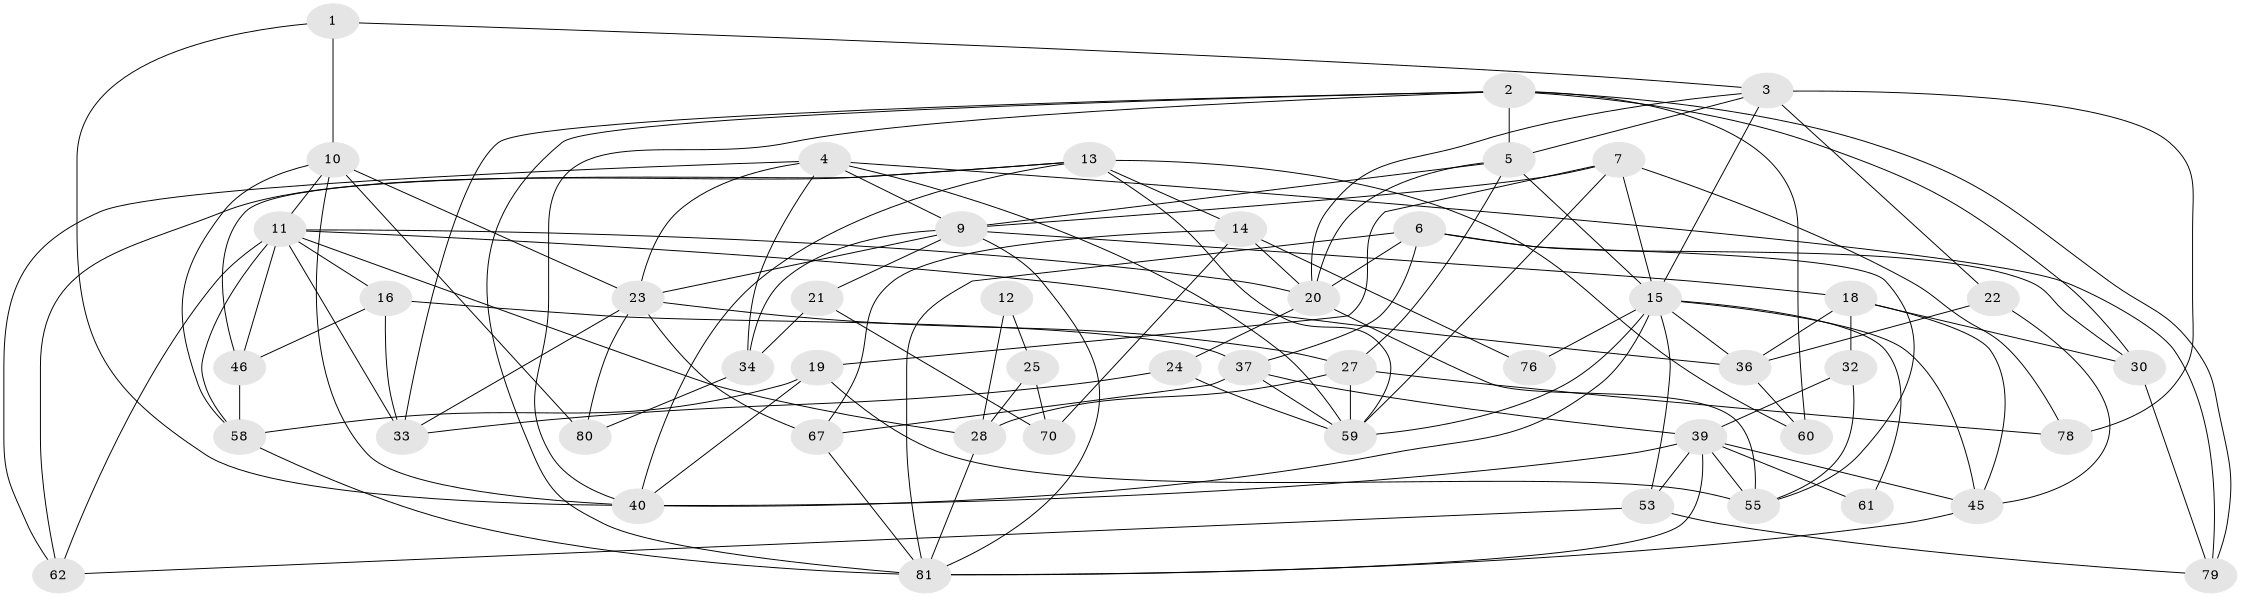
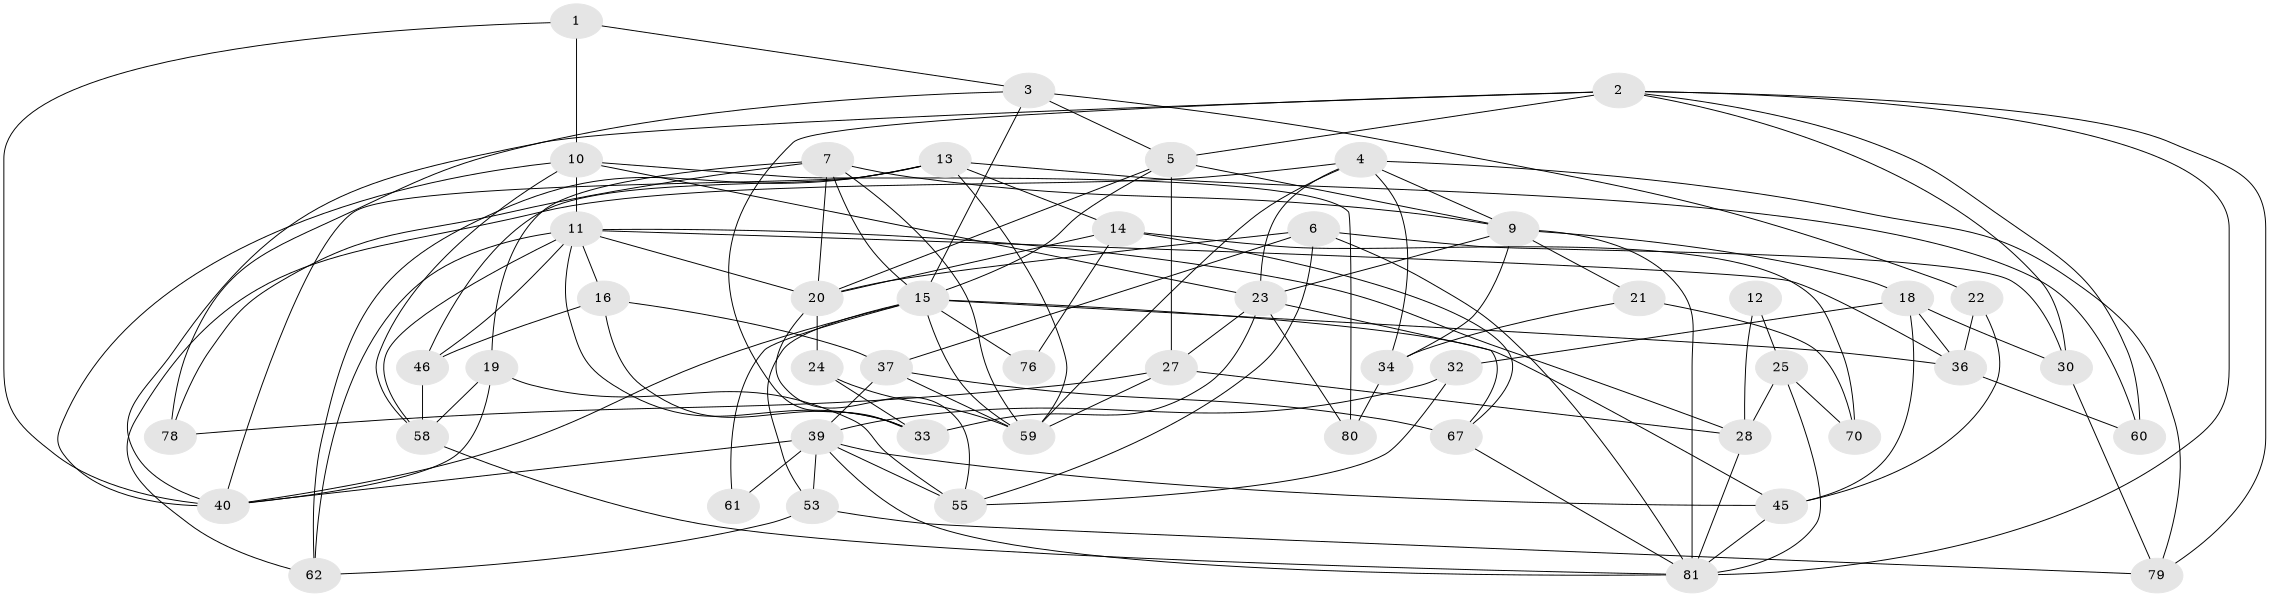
  graph {
    node [color=gray90 style=filled]
    1 [super="+35"]
    3 [super="+52"]
    10 [super="+17"]
    40
    5 [super="+26"]
    15 [super="+47"]
    22
    78
    23 [super="+41"]
    11 [super="+48"]
    58 [super="+66"]
    80
    2 [super="+8"]
    30 [super="+43"]
    33 [super="+38"]
    60
    79
    81 [super="+82"]
    9 [super="+57"]
    20 [super="+51"]
    27 [super="+63"]
    45 [super="+68"]
    59 [super="+72"]
    36 [super="+50"]
    76
    53 [super="+65"]
    61
    4 [super="+44"]
    34 [super="+64"]
    62
    18 [super="+31"]
    21
    67 [super="+74"]
    55 [super="+73"]
    24 [super="+56"]
    28 [super="+69"]
    6 [super="+42"]
    37 [super="+83"]
    39 [super="+54"]
    7 [super="+29"]
    19
    32 [super="+71"]
    70
    16 [super="+77"]
    46
    12
    25
    13 [super="+49"]
    14 [super="+75"]
    1 -- 3
    1 -- 10
    1 -- 40
    3 -- 5
    3 -- 15
    3 -- 22
    3 -- 78
    10 -- 40
    10 -- 23
    10 -- 11
    10 -- 58
    10 -- 80
    5 -- 15
    5 -- 9
    5 -- 20
    5 -- 27 [weight=2]
    15 -- 40
    15 -- 45
    15 -- 59
    15 -- 36
    15 -- 76 [weight=2]
    15 -- 53
    15 -- 61
    22 -- 45
    22 -- 36
    23 -- 80 [weight=2]
    23 -- 33
    23 -- 27
    23 -- 67
    11 -- 58
    11 -- 33
    11 -- 20
    11 -- 36
    11 -- 62
    11 -- 28
    11 -- 16
    11 -- 46
    58 -- 81
    2 -- 40
    2 -- 5 [weight=2]
    2 -- 30
    2 -- 33
    2 -- 60
    2 -- 79
    2 -- 81
    30 -- 79
    9 -- 23 [weight=2]
    9 -- 81
    9 -- 34
    9 -- 18 [weight=2]
    9 -- 21
    20 -- 55
    20 -- 24
    27 -- 78
    27 -- 59
    27 -- 28
    45 -- 81
    36 -- 60
    53 -- 79
    53 -- 62
    4 -- 23
    4 -- 79
    4 -- 9
    4 -- 59
    4 -- 34
    4 -- 62
    34 -- 80
    18 -- 30
    18 -- 45
    18 -- 36
    18 -- 32
    21 -- 34
    21 -- 70
    67 -- 81
    24 -- 33
    24 -- 59
    28 -- 81
    6 -- 30
    6 -- 81
    6 -- 20
    6 -- 55
    6 -- 37
    37 -- 59
    37 -- 67
    37 -- 39
    39 -- 40
    39 -- 81
    39 -- 45
    39 -- 53
    39 -- 61
    39 -- 55 [weight=2]
    7 -- 15
    7 -- 78
    7 -- 9
-   3 -- 20
+   7 -- 20
    7 -- 59
    7 -- 19
    19 -- 40
    19 -- 58
    19 -- 55
    32 -- 55
    32 -- 39 [weight=2]
    16 -- 33
    16 -- 37
    16 -- 46
    46 -- 58
    12 -- 28
    12 -- 25
+   25 -- 81
    25 -- 28 [weight=2]
    25 -- 70
    13 -- 40
    13 -- 60
    13 -- 59
    13 -- 62
    13 -- 46
    13 -- 14
    14 -- 20
    14 -- 76
    14 -- 67
    14 -- 70
  }
